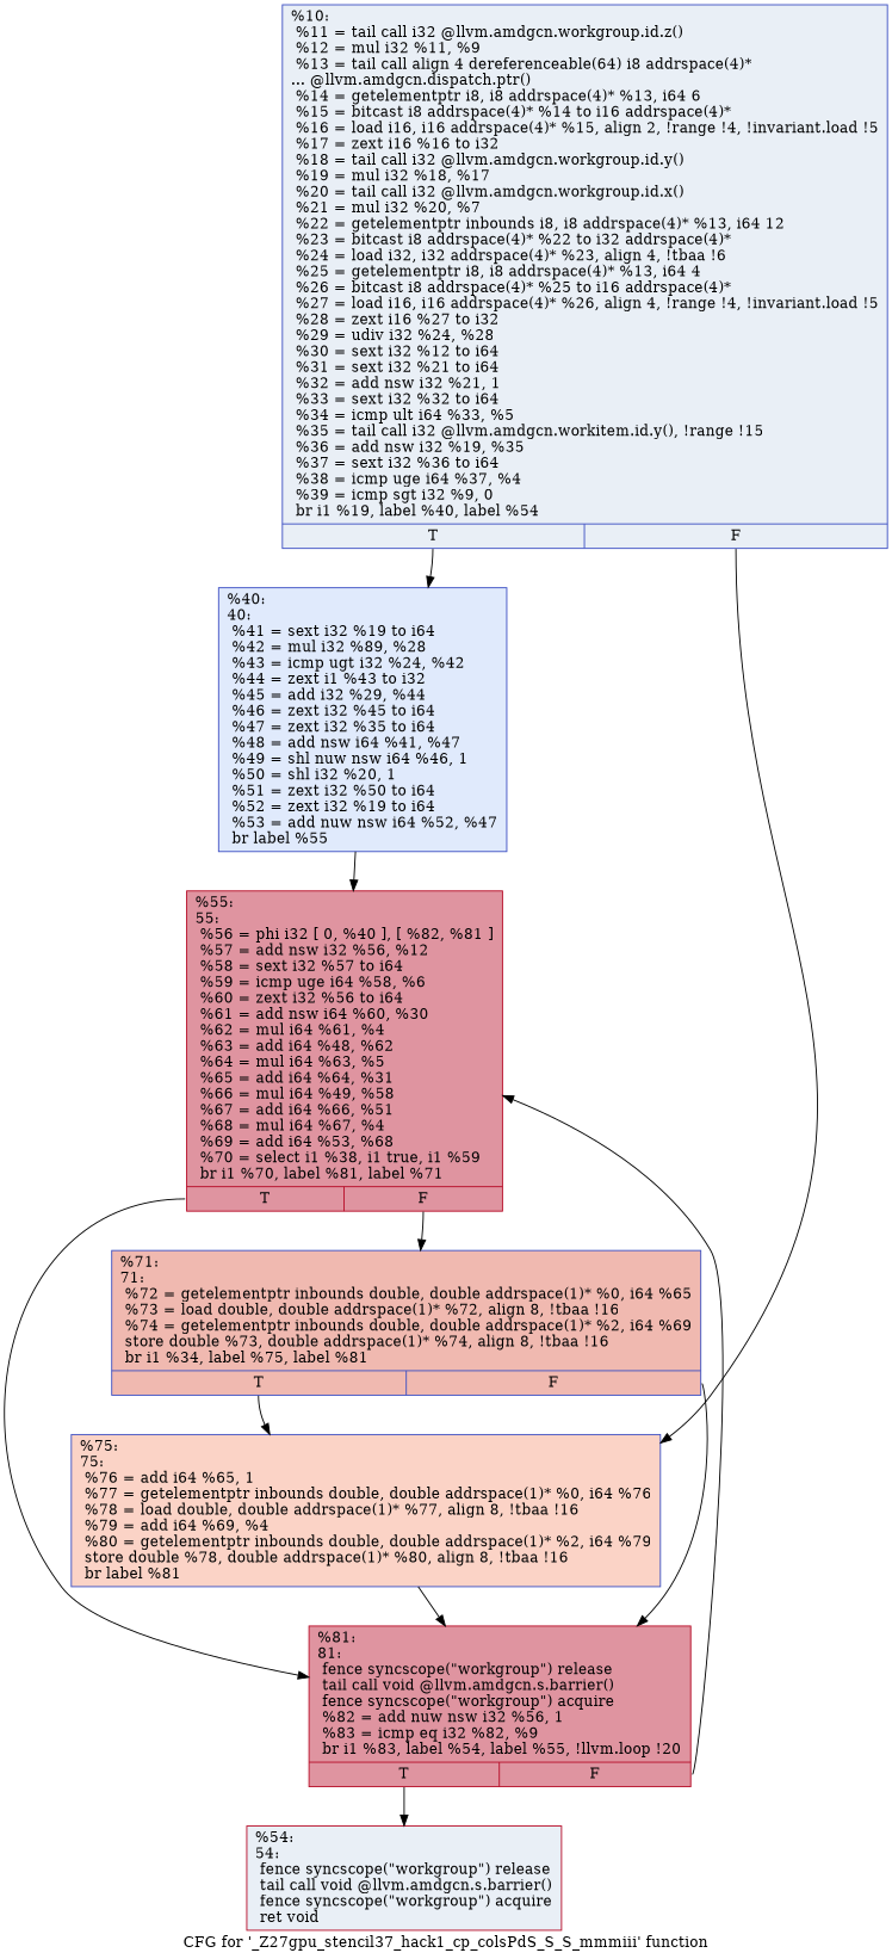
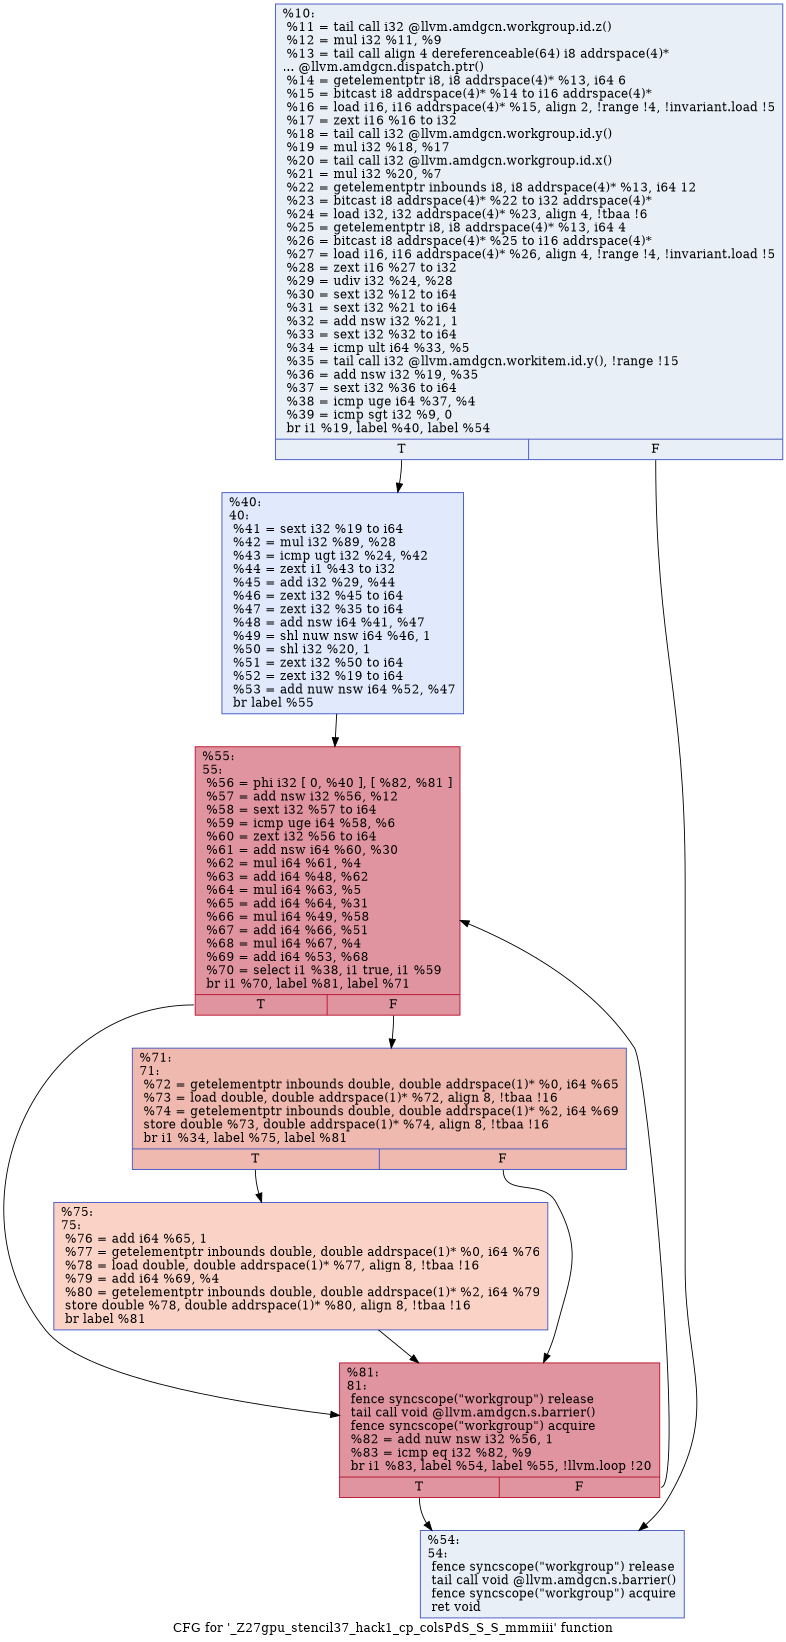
  digraph {
    label="CFG for '_Z27gpu_stencil37_hack1_cp_colsPdS_S_S_mmmiii' function"
    node [color="#3d50c3ff" fillcolor="#cedaeb70" shape=record style=filled]
    edge [tailport=s0]
    n1 [label="{%10:\l  %11 = tail call i32 @llvm.amdgcn.workgroup.id.z()\l  %12 = mul i32 %11, %9\l  %13 = tail call align 4 dereferenceable(64) i8 addrspace(4)*\l... @llvm.amdgcn.dispatch.ptr()\l  %14 = getelementptr i8, i8 addrspace(4)* %13, i64 6\l  %15 = bitcast i8 addrspace(4)* %14 to i16 addrspace(4)*\l  %16 = load i16, i16 addrspace(4)* %15, align 2, !range !4, !invariant.load !5\l  %17 = zext i16 %16 to i32\l  %18 = tail call i32 @llvm.amdgcn.workgroup.id.y()\l  %19 = mul i32 %18, %17\l  %20 = tail call i32 @llvm.amdgcn.workgroup.id.x()\l  %21 = mul i32 %20, %7\l  %22 = getelementptr inbounds i8, i8 addrspace(4)* %13, i64 12\l  %23 = bitcast i8 addrspace(4)* %22 to i32 addrspace(4)*\l  %24 = load i32, i32 addrspace(4)* %23, align 4, !tbaa !6\l  %25 = getelementptr i8, i8 addrspace(4)* %13, i64 4\l  %26 = bitcast i8 addrspace(4)* %25 to i16 addrspace(4)*\l  %27 = load i16, i16 addrspace(4)* %26, align 4, !range !4, !invariant.load !5\l  %28 = zext i16 %27 to i32\l  %29 = udiv i32 %24, %28\l  %30 = sext i32 %12 to i64\l  %31 = sext i32 %21 to i64\l  %32 = add nsw i32 %21, 1\l  %33 = sext i32 %32 to i64\l  %34 = icmp ult i64 %33, %5\l  %35 = tail call i32 @llvm.amdgcn.workitem.id.y(), !range !15\l  %36 = add nsw i32 %19, %35\l  %37 = sext i32 %36 to i64\l  %38 = icmp uge i64 %37, %4\l  %39 = icmp sgt i32 %9, 0\l  br i1 %19, label %40, label %54\l|{<s0>T|<s1>F}}"]
    n2 [fillcolor="#b9d0f970" label="{%40:\l40:                                               \l  %41 = sext i32 %19 to i64\l  %42 = mul i32 %89, %28\l  %43 = icmp ugt i32 %24, %42\l  %44 = zext i1 %43 to i32\l  %45 = add i32 %29, %44\l  %46 = zext i32 %45 to i64\l  %47 = zext i32 %35 to i64\l  %48 = add nsw i64 %41, %47\l  %49 = shl nuw nsw i64 %46, 1\l  %50 = shl i32 %20, 1\l  %51 = zext i32 %50 to i64\l  %52 = zext i32 %19 to i64\l  %53 = add nuw nsw i64 %52, %47\l  br label %55\l}"]
-   n3 [color="#b70d28ff" label="{%54:\l54:                                               \l  fence syncscope(\"workgroup\") release\l  tail call void @llvm.amdgcn.s.barrier()\l  fence syncscope(\"workgroup\") acquire\l  ret void\l}"]
+   n3 [label="{%54:\l54:                                               \l  fence syncscope(\"workgroup\") release\l  tail call void @llvm.amdgcn.s.barrier()\l  fence syncscope(\"workgroup\") acquire\l  ret void\l}"]
    n4 [color="#b70d28ff" fillcolor="#b70d2870" label="{%55:\l55:                                               \l  %56 = phi i32 [ 0, %40 ], [ %82, %81 ]\l  %57 = add nsw i32 %56, %12\l  %58 = sext i32 %57 to i64\l  %59 = icmp uge i64 %58, %6\l  %60 = zext i32 %56 to i64\l  %61 = add nsw i64 %60, %30\l  %62 = mul i64 %61, %4\l  %63 = add i64 %48, %62\l  %64 = mul i64 %63, %5\l  %65 = add i64 %64, %31\l  %66 = mul i64 %49, %58\l  %67 = add i64 %66, %51\l  %68 = mul i64 %67, %4\l  %69 = add i64 %53, %68\l  %70 = select i1 %38, i1 true, i1 %59\l  br i1 %70, label %81, label %71\l|{<s0>T|<s1>F}}"]
    n5 [color="#b70d28ff" fillcolor="#b70d2870" label="{%81:\l81:                                               \l  fence syncscope(\"workgroup\") release\l  tail call void @llvm.amdgcn.s.barrier()\l  fence syncscope(\"workgroup\") acquire\l  %82 = add nuw nsw i32 %56, 1\l  %83 = icmp eq i32 %82, %9\l  br i1 %83, label %54, label %55, !llvm.loop !20\l|{<s0>T|<s1>F}}"]
    n6 [fillcolor="#de614d70" label="{%71:\l71:                                               \l  %72 = getelementptr inbounds double, double addrspace(1)* %0, i64 %65\l  %73 = load double, double addrspace(1)* %72, align 8, !tbaa !16\l  %74 = getelementptr inbounds double, double addrspace(1)* %2, i64 %69\l  store double %73, double addrspace(1)* %74, align 8, !tbaa !16\l  br i1 %34, label %75, label %81\l|{<s0>T|<s1>F}}"]
    n7 [fillcolor="#f59c7d70" label="{%75:\l75:                                               \l  %76 = add i64 %65, 1\l  %77 = getelementptr inbounds double, double addrspace(1)* %0, i64 %76\l  %78 = load double, double addrspace(1)* %77, align 8, !tbaa !16\l  %79 = add i64 %69, %4\l  %80 = getelementptr inbounds double, double addrspace(1)* %2, i64 %79\l  store double %78, double addrspace(1)* %80, align 8, !tbaa !16\l  br label %81\l}"]
    n1 -> n2
-   n1 -> n7 [tailport=s1]
+   n1 -> n3 [tailport=s1]
    n2 -> n4
    n4 -> n5
    n4 -> n6 [tailport=s1]
    n5 -> n3
    n5 -> n4 [tailport=s1]
    n6 -> n5 [tailport=s1]
    n6 -> n7
    n7 -> n5
  }
